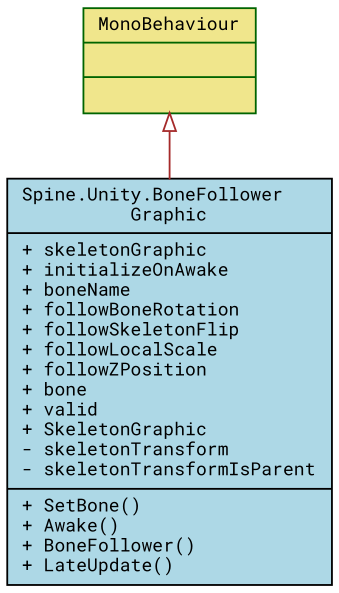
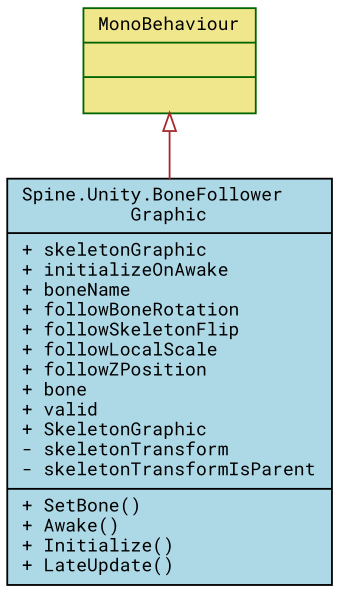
  digraph {
    fontname="Roboto Mono"
    node [fontname="Roboto Mono" fontsize=10 shape=record style=filled]
-   n1 [color=black fillcolor=lightblue fontcolor=black height=0.2 label="{Spine.Unity.BoneFollower\lGraphic\n|+ skeletonGraphic\l+ initializeOnAwake\l+ boneName\l+ followBoneRotation\l+ followSkeletonFlip\l+ followLocalScale\l+ followZPosition\l+ bone\l+ valid\l+ SkeletonGraphic\l- skeletonTransform\l- skeletonTransformIsParent\l|+ SetBone()\l+ Awake()\l+ BoneFollower()\l+ LateUpdate()\l}" width=0.4]
+   n1 [color=black fillcolor=lightblue fontcolor=black height=0.2 label="{Spine.Unity.BoneFollower\lGraphic\n|+ skeletonGraphic\l+ initializeOnAwake\l+ boneName\l+ followBoneRotation\l+ followSkeletonFlip\l+ followLocalScale\l+ followZPosition\l+ bone\l+ valid\l+ SkeletonGraphic\l- skeletonTransform\l- skeletonTransformIsParent\l|+ SetBone()\l+ Awake()\l+ Initialize()\l+ LateUpdate()\l}" width=0.4]
    n2 [color=darkgreen fillcolor=khaki height=0.2 label="{MonoBehaviour\n||}" width=0.4]
    n2 -> n1 [arrowtail=onormal color=brown dir=back fontname="Roboto Mono" fontsize=10 labelfontname=Helvetica labelfontsize=10 style=solid]
  }
